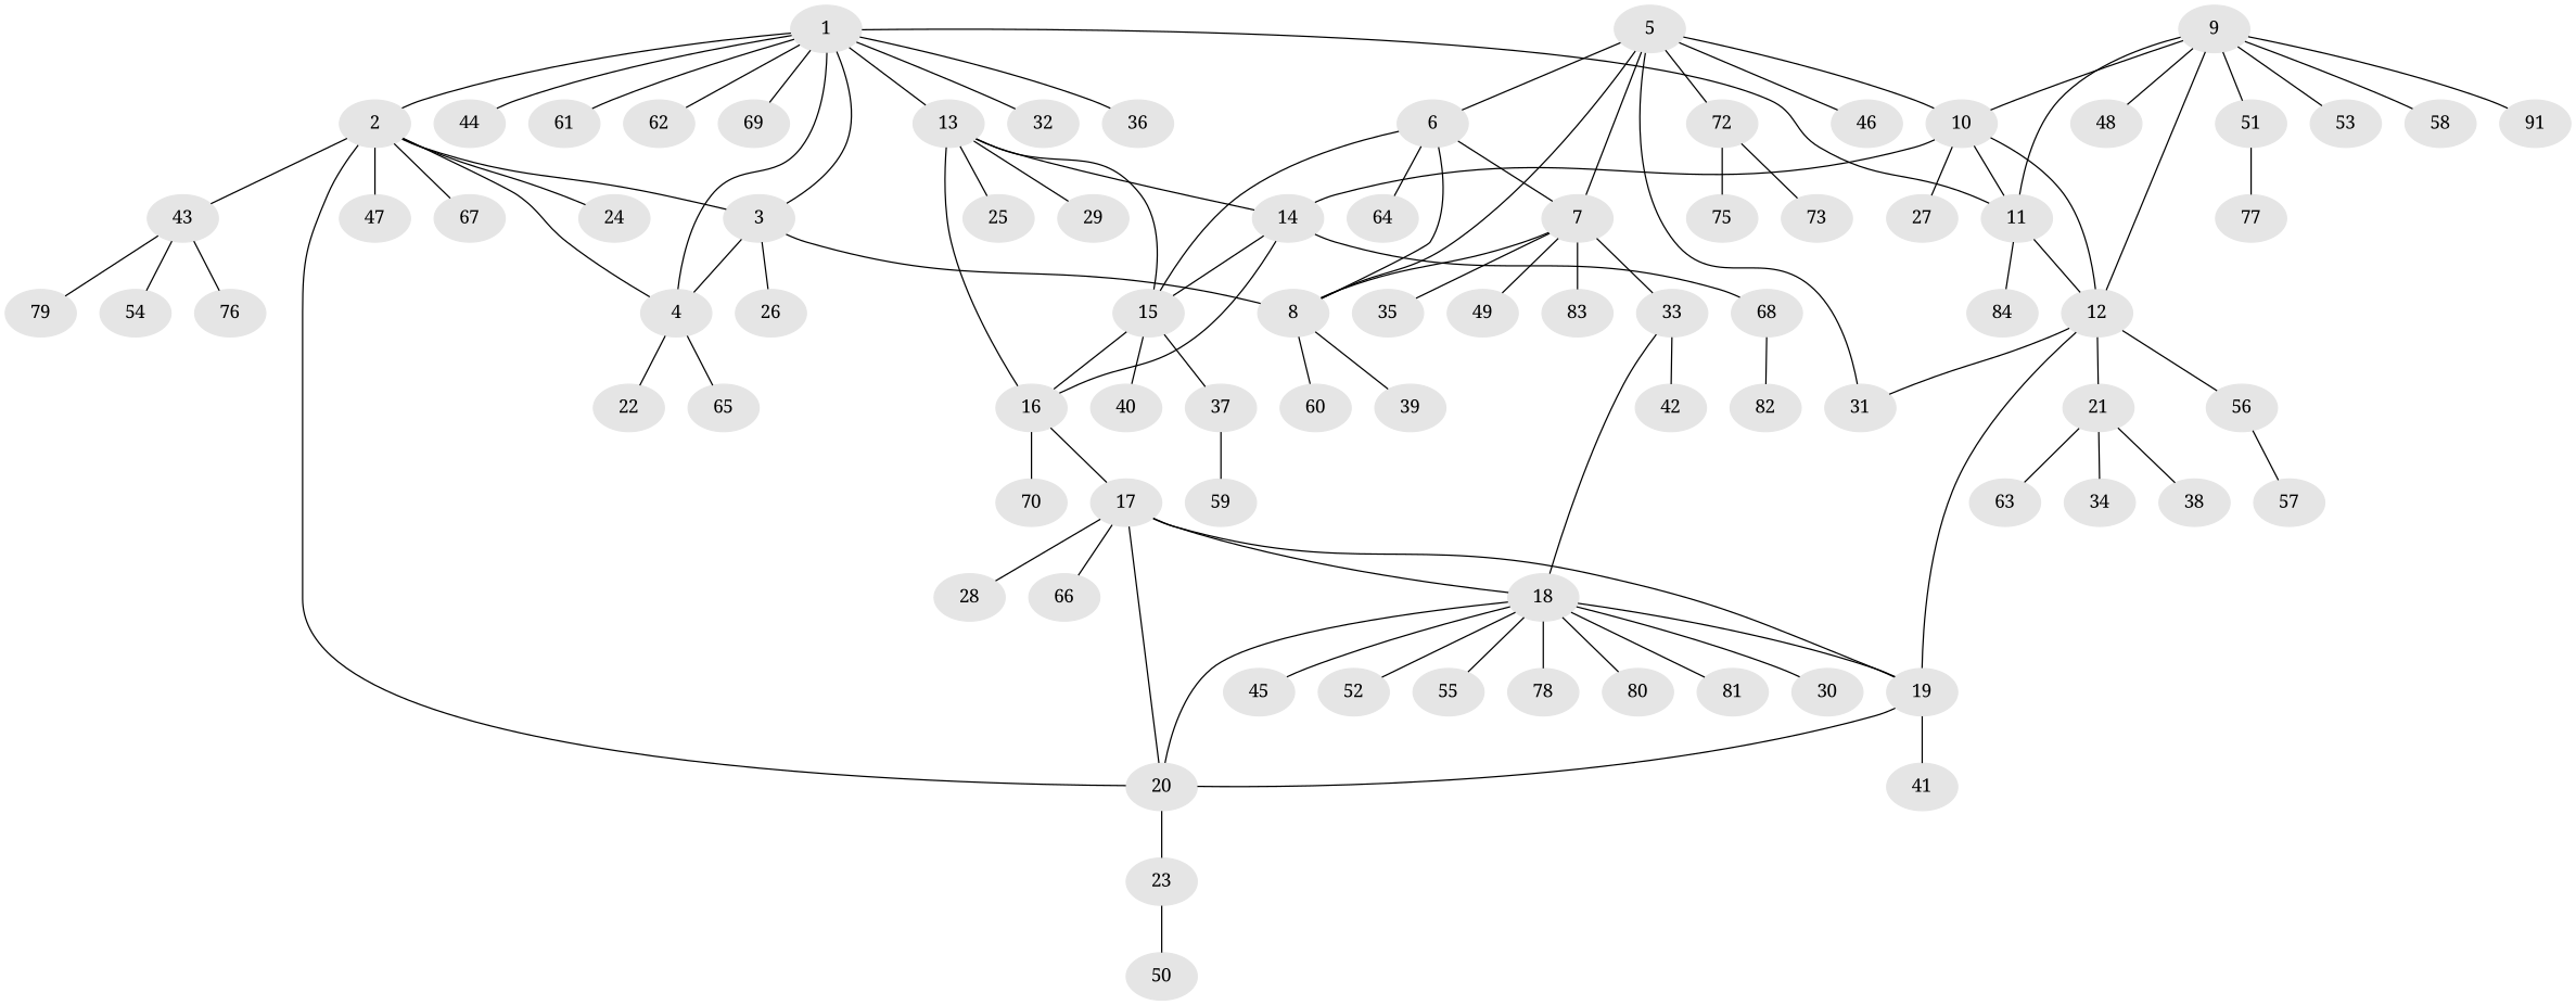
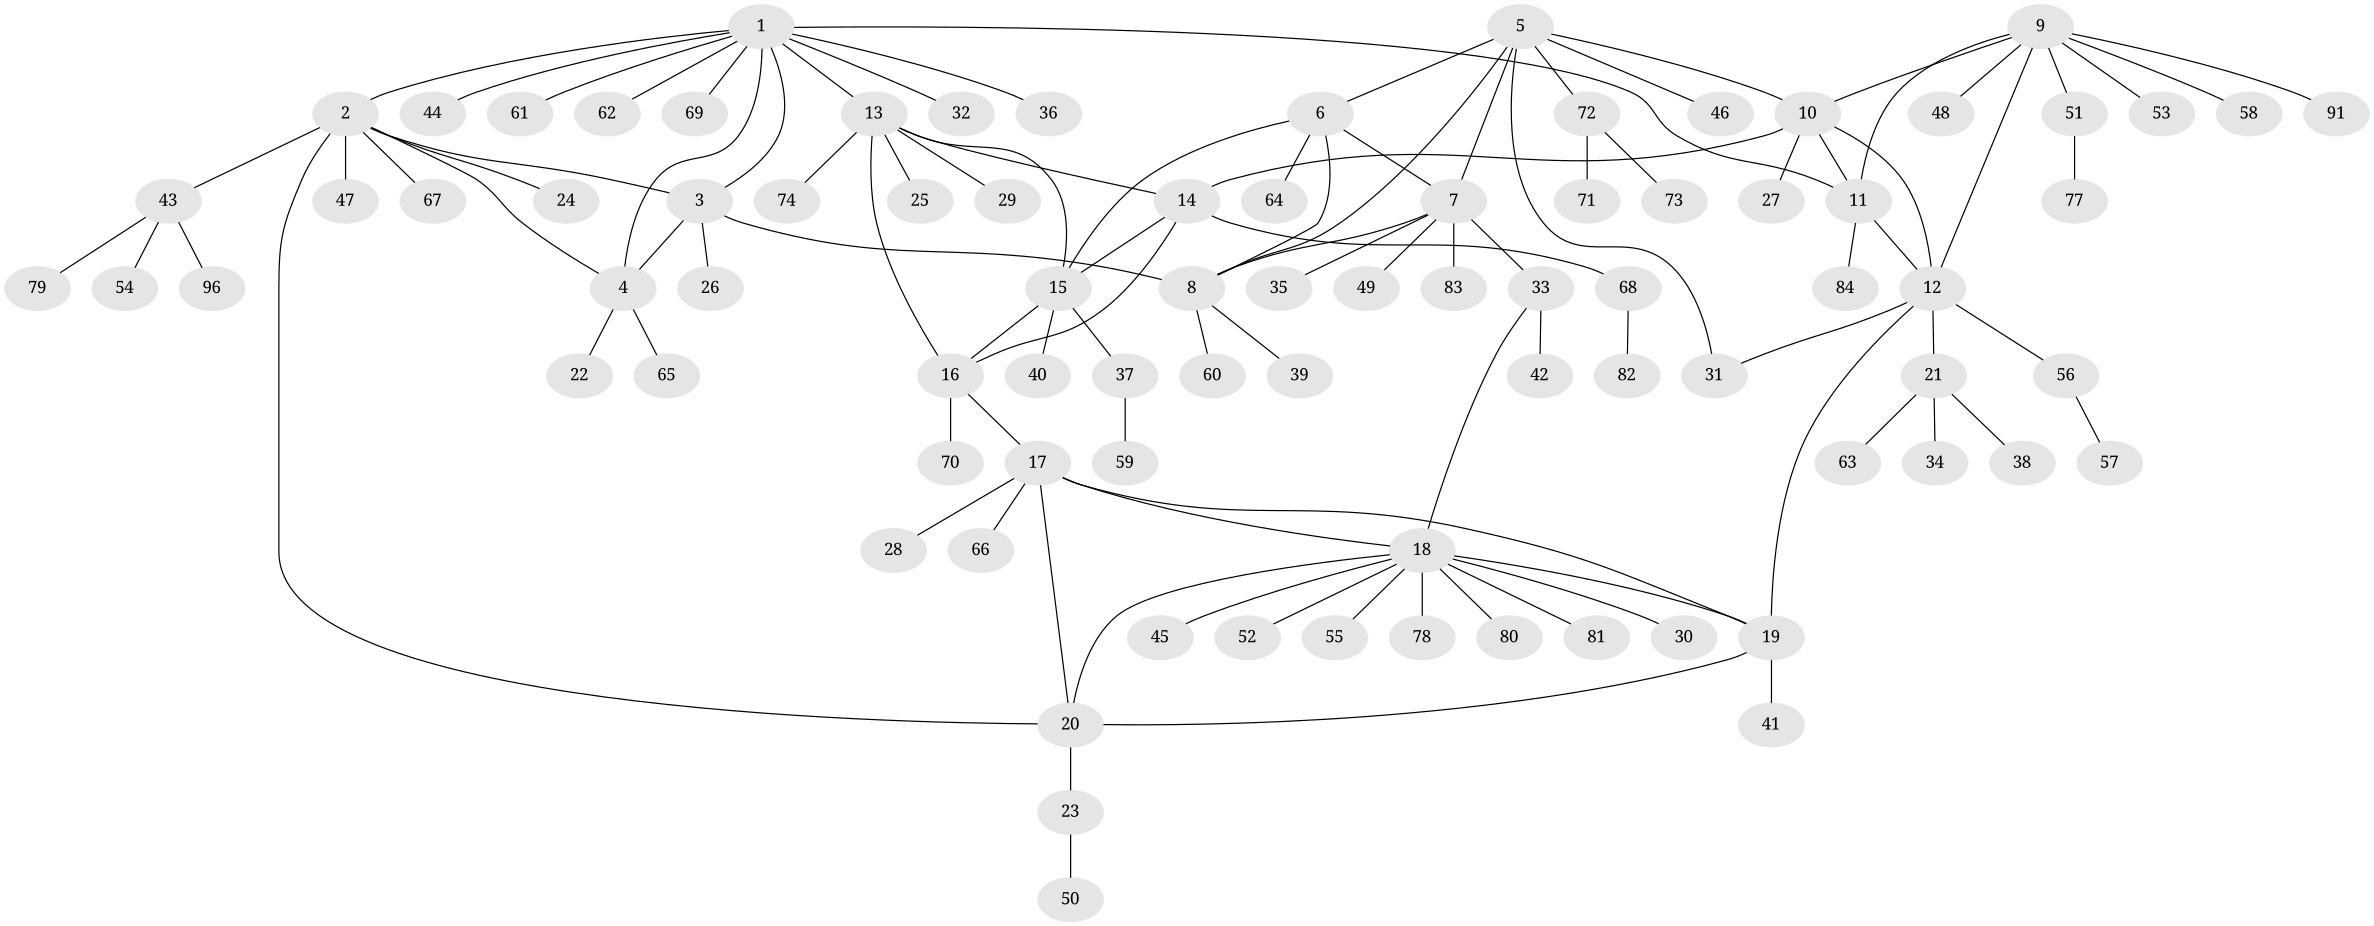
  graph {
    fontname="Noto Serif"
    node [color=gray90 fontname="Noto Serif" style=filled]
    edge [fontname="Noto Serif"]
    1
    2
    3
    4
    11
    13
    32
    36
    44
    61
    62
    69
    20
    24
    43
    47
    67
    8
    26
    22
    65
    12
    84
    15
    14
    16
    25
    29
+   74
    23
    54
-   76
+   76 [label=96]
    79
    39
    60
    5
    6
    7
    10
    31
    46
    72
    64
    33
    35
    49
    83
    27
    73
-   75
+   75 [label=71]
    37
    40
    18
    42
    19
    30
    45
    52
    55
    78
    80
    81
    9
    48
    51
    53
    58
    n68 [label=91]
    21
    56
    77
    68
    41
    34
    38
    63
    57
    17
    70
    82
    59
    28
    66
    50
    1 -- 2
    1 -- 3
    1 -- 4
    1 -- 11
    1 -- 13
    1 -- 32
    1 -- 36
    1 -- 44
    1 -- 61
    1 -- 62
    1 -- 69
    2 -- 3
    2 -- 4
    2 -- 20
    2 -- 24
    2 -- 43
    2 -- 47
    2 -- 67
    3 -- 4
    3 -- 8
    3 -- 26
    4 -- 22
    4 -- 65
    11 -- 12
    11 -- 84
    13 -- 15
    13 -- 14
    13 -- 16
    13 -- 25
    13 -- 29
+   13 -- 74
    20 -- 23
    43 -- 54
    43 -- 76
    43 -- 79
    8 -- 39
    8 -- 60
    12 -- 31
    12 -- 19
    12 -- 21
    12 -- 56
    15 -- 16
    15 -- 37
    15 -- 40
    14 -- 15
    14 -- 16
    14 -- 68
    16 -- 17
    16 -- 70
    23 -- 50
    5 -- 8
    5 -- 6
    5 -- 7
    5 -- 10
    5 -- 31
    5 -- 46
    5 -- 72
    6 -- 8
    6 -- 15
    6 -- 7
    6 -- 64
    7 -- 8
    7 -- 33
    7 -- 35
    7 -- 49
    7 -- 83
    10 -- 11
    10 -- 12
    10 -- 14
    10 -- 27
    72 -- 73
    72 -- 75
    33 -- 18
    33 -- 42
    37 -- 59
    18 -- 20
    18 -- 19
    18 -- 30
    18 -- 45
    18 -- 52
    18 -- 55
    18 -- 78
    18 -- 80
    18 -- 81
    19 -- 20
    19 -- 41
    9 -- 11
    9 -- 12
    9 -- 10
    9 -- 48
    9 -- 51
    9 -- 53
    9 -- 58
    9 -- n68
    51 -- 77
    21 -- 34
    21 -- 38
    21 -- 63
    56 -- 57
    68 -- 82
    17 -- 20
    17 -- 18
    17 -- 19
    17 -- 28
    17 -- 66
  }
